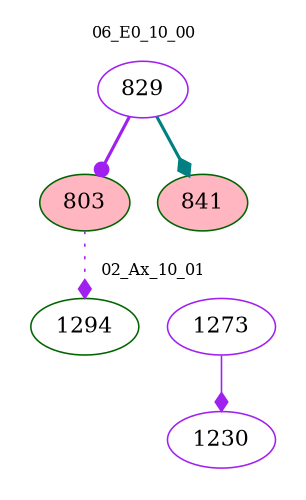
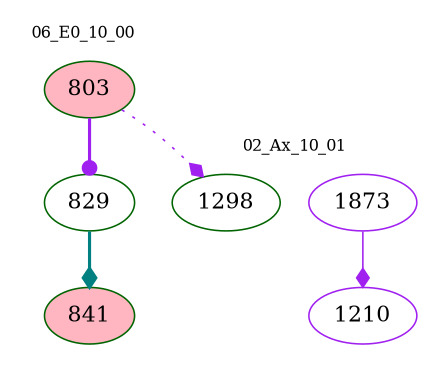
  digraph {
    node [color=purple fillcolor=white style=filled]
    edge [arrowhead=diamond color=purple style=bold]
-   n1 [label=1273]
-   n2 [label=1230]
-   n3 [color=darkgreen label=1294]
-   n4 [label=829]
+   n1 [label=1873]
+   n2 [label=1210]
+   n3 [color=darkgreen label=1298]
+   n4 [color=darkgreen label=829]
    n5 [color=darkgreen fillcolor=lightpink label=803]
    n6 [color=darkgreen fillcolor=lightpink label=841]
    subgraph cluster_1 {
      color=white
      fontsize=10
      label="02_Ax_10_01"
      n1
      n2
      n3
    }
    subgraph cluster_2 {
      color=white
      fontsize=10
      label="06_E0_10_00"
      n4
      n5
      n6
    }
    n1 -> n2 [style=solid]
-   n4 -> n5 [arrowhead=dot]
+   n5 -> n4 [arrowhead=dot]
    n4 -> n6 [color=teal]
    n5 -> n3 [style=dotted]
  }
